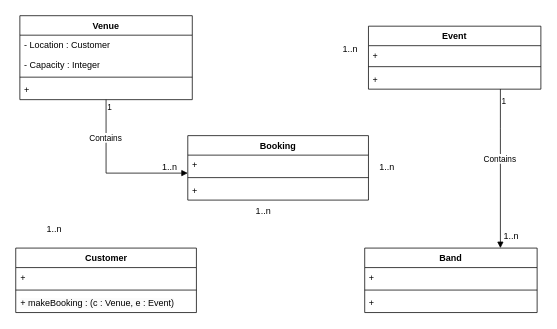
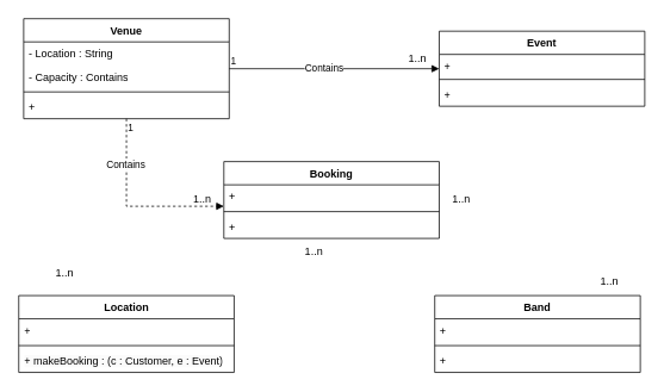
  <mxCell id="0" />
  <mxCell id="1" parent="0" />
  <mxCell id="2" value="Venue" style="swimlane;fontStyle=1;align=center;verticalAlign=top;childLayout=stackLayout;horizontal=1;startSize=26;horizontalStack=0;resizeParent=1;resizeParentMax=0;resizeLast=0;collapsible=1;marginBottom=0;whiteSpace=wrap;html=1;" parent="1" vertex="1"><mxGeometry x="26" y="20" width="230" height="112" as="geometry" /></mxCell>
- <mxCell id="3" value="- Location : Customer" style="text;strokeColor=none;fillColor=none;align=left;verticalAlign=top;spacingLeft=4;spacingRight=4;overflow=hidden;rotatable=0;points=[[0,0.5],[1,0.5]];portConstraint=eastwest;whiteSpace=wrap;html=1;" parent="2" vertex="1"><mxGeometry y="26" width="230" height="26" as="geometry" /></mxCell>
- <mxCell id="4" value="- Capacity : Integer" style="text;strokeColor=none;fillColor=none;align=left;verticalAlign=top;spacingLeft=4;spacingRight=4;overflow=hidden;rotatable=0;points=[[0,0.5],[1,0.5]];portConstraint=eastwest;whiteSpace=wrap;html=1;" parent="2" vertex="1"><mxGeometry y="52" width="230" height="26" as="geometry" /></mxCell>
+ <mxCell id="3" value="- Location : String" style="text;strokeColor=none;fillColor=none;align=left;verticalAlign=top;spacingLeft=4;spacingRight=4;overflow=hidden;rotatable=0;points=[[0,0.5],[1,0.5]];portConstraint=eastwest;whiteSpace=wrap;html=1;" parent="2" vertex="1"><mxGeometry y="26" width="230" height="26" as="geometry" /></mxCell>
+ <mxCell id="4" value="- Capacity : Contains" style="text;strokeColor=none;fillColor=none;align=left;verticalAlign=top;spacingLeft=4;spacingRight=4;overflow=hidden;rotatable=0;points=[[0,0.5],[1,0.5]];portConstraint=eastwest;whiteSpace=wrap;html=1;" parent="2" vertex="1"><mxGeometry y="52" width="230" height="26" as="geometry" /></mxCell>
  <mxCell id="5" value="" style="line;strokeWidth=1;fillColor=none;align=left;verticalAlign=middle;spacingTop=-1;spacingLeft=3;spacingRight=3;rotatable=0;labelPosition=right;points=[];portConstraint=eastwest;strokeColor=inherit;" parent="2" vertex="1"><mxGeometry y="78" width="230" height="8" as="geometry" /></mxCell>
  <mxCell id="6" value="+" style="text;strokeColor=none;fillColor=none;align=left;verticalAlign=top;spacingLeft=4;spacingRight=4;overflow=hidden;rotatable=0;points=[[0,0.5],[1,0.5]];portConstraint=eastwest;whiteSpace=wrap;html=1;" parent="2" vertex="1"><mxGeometry y="86" width="230" height="26" as="geometry" /></mxCell>
  <mxCell id="7" value="Event" style="swimlane;fontStyle=1;align=center;verticalAlign=top;childLayout=stackLayout;horizontal=1;startSize=26;horizontalStack=0;resizeParent=1;resizeParentMax=0;resizeLast=0;collapsible=1;marginBottom=0;whiteSpace=wrap;html=1;" parent="1" vertex="1"><mxGeometry x="491" y="34" width="230" height="84" as="geometry" /></mxCell>
  <mxCell id="8" value="+" style="text;strokeColor=none;fillColor=none;align=left;verticalAlign=top;spacingLeft=4;spacingRight=4;overflow=hidden;rotatable=0;points=[[0,0.5],[1,0.5]];portConstraint=eastwest;whiteSpace=wrap;html=1;" parent="7" vertex="1"><mxGeometry y="26" width="230" height="24" as="geometry" /></mxCell>
  <mxCell id="9" value="" style="line;strokeWidth=1;fillColor=none;align=left;verticalAlign=middle;spacingTop=-1;spacingLeft=3;spacingRight=3;rotatable=0;labelPosition=right;points=[];portConstraint=eastwest;strokeColor=inherit;" parent="7" vertex="1"><mxGeometry y="50" width="230" height="8" as="geometry" /></mxCell>
  <mxCell id="10" value="+" style="text;strokeColor=none;fillColor=none;align=left;verticalAlign=top;spacingLeft=4;spacingRight=4;overflow=hidden;rotatable=0;points=[[0,0.5],[1,0.5]];portConstraint=eastwest;whiteSpace=wrap;html=1;" parent="7" vertex="1"><mxGeometry y="58" width="230" height="26" as="geometry" /></mxCell>
- <mxCell id="11" value="Customer" style="swimlane;fontStyle=1;align=center;verticalAlign=top;childLayout=stackLayout;horizontal=1;startSize=26;horizontalStack=0;resizeParent=1;resizeParentMax=0;resizeLast=0;collapsible=1;marginBottom=0;whiteSpace=wrap;html=1;" parent="1" vertex="1"><mxGeometry x="20.5" y="330" width="241" height="86" as="geometry" /></mxCell>
+ <mxCell id="11" value="Location" style="swimlane;fontStyle=1;align=center;verticalAlign=top;childLayout=stackLayout;horizontal=1;startSize=26;horizontalStack=0;resizeParent=1;resizeParentMax=0;resizeLast=0;collapsible=1;marginBottom=0;whiteSpace=wrap;html=1;" parent="1" vertex="1"><mxGeometry x="20.5" y="330" width="241" height="86" as="geometry" /></mxCell>
  <mxCell id="12" value="+" style="text;strokeColor=none;fillColor=none;align=left;verticalAlign=top;spacingLeft=4;spacingRight=4;overflow=hidden;rotatable=0;points=[[0,0.5],[1,0.5]];portConstraint=eastwest;whiteSpace=wrap;html=1;" parent="11" vertex="1"><mxGeometry y="26" width="241" height="26" as="geometry" /></mxCell>
  <mxCell id="13" value="" style="line;strokeWidth=1;fillColor=none;align=left;verticalAlign=middle;spacingTop=-1;spacingLeft=3;spacingRight=3;rotatable=0;labelPosition=right;points=[];portConstraint=eastwest;strokeColor=inherit;" parent="11" vertex="1"><mxGeometry y="52" width="241" height="8" as="geometry" /></mxCell>
- <mxCell id="14" value="&lt;span style=&quot;color: rgb(0, 0, 0); font-family: Helvetica; font-size: 12px; font-style: normal; font-variant-ligatures: normal; font-variant-caps: normal; font-weight: 400; letter-spacing: normal; orphans: 2; text-align: left; text-indent: 0px; text-transform: none; widows: 2; word-spacing: 0px; -webkit-text-stroke-width: 0px; white-space: normal; background-color: rgb(251, 251, 251); text-decoration-thickness: initial; text-decoration-style: initial; text-decoration-color: initial; display: inline !important; float: none;&quot;&gt;+ makeBooking : (c : Venue, e : Event)&lt;/span&gt;" style="text;strokeColor=none;fillColor=none;align=left;verticalAlign=top;spacingLeft=4;spacingRight=4;overflow=hidden;rotatable=0;points=[[0,0.5],[1,0.5]];portConstraint=eastwest;whiteSpace=wrap;html=1;" parent="11" vertex="1"><mxGeometry y="60" width="241" height="26" as="geometry" /></mxCell>
+ <mxCell id="14" value="&lt;span style=&quot;color: rgb(0, 0, 0); font-family: Helvetica; font-size: 12px; font-style: normal; font-variant-ligatures: normal; font-variant-caps: normal; font-weight: 400; letter-spacing: normal; orphans: 2; text-align: left; text-indent: 0px; text-transform: none; widows: 2; word-spacing: 0px; -webkit-text-stroke-width: 0px; white-space: normal; background-color: rgb(251, 251, 251); text-decoration-thickness: initial; text-decoration-style: initial; text-decoration-color: initial; display: inline !important; float: none;&quot;&gt;+ makeBooking : (c : Customer, e : Event)&lt;/span&gt;" style="text;strokeColor=none;fillColor=none;align=left;verticalAlign=top;spacingLeft=4;spacingRight=4;overflow=hidden;rotatable=0;points=[[0,0.5],[1,0.5]];portConstraint=eastwest;whiteSpace=wrap;html=1;" parent="11" vertex="1"><mxGeometry y="60" width="241" height="26" as="geometry" /></mxCell>
  <mxCell id="15" value="Booking" style="swimlane;fontStyle=1;align=center;verticalAlign=top;childLayout=stackLayout;horizontal=1;startSize=26;horizontalStack=0;resizeParent=1;resizeParentMax=0;resizeLast=0;collapsible=1;marginBottom=0;whiteSpace=wrap;html=1;" parent="1" vertex="1"><mxGeometry x="250" y="180" width="241" height="86" as="geometry" /></mxCell>
  <mxCell id="16" value="+" style="text;strokeColor=none;fillColor=none;align=left;verticalAlign=top;spacingLeft=4;spacingRight=4;overflow=hidden;rotatable=0;points=[[0,0.5],[1,0.5]];portConstraint=eastwest;whiteSpace=wrap;html=1;" parent="15" vertex="1"><mxGeometry y="26" width="241" height="26" as="geometry" /></mxCell>
  <mxCell id="17" value="" style="line;strokeWidth=1;fillColor=none;align=left;verticalAlign=middle;spacingTop=-1;spacingLeft=3;spacingRight=3;rotatable=0;labelPosition=right;points=[];portConstraint=eastwest;strokeColor=inherit;" parent="15" vertex="1"><mxGeometry y="52" width="241" height="8" as="geometry" /></mxCell>
  <mxCell id="18" value="+" style="text;strokeColor=none;fillColor=none;align=left;verticalAlign=top;spacingLeft=4;spacingRight=4;overflow=hidden;rotatable=0;points=[[0,0.5],[1,0.5]];portConstraint=eastwest;whiteSpace=wrap;html=1;" parent="15" vertex="1"><mxGeometry y="60" width="241" height="26" as="geometry" /></mxCell>
  <mxCell id="19" value="Band" style="swimlane;fontStyle=1;align=center;verticalAlign=top;childLayout=stackLayout;horizontal=1;startSize=26;horizontalStack=0;resizeParent=1;resizeParentMax=0;resizeLast=0;collapsible=1;marginBottom=0;whiteSpace=wrap;html=1;" parent="1" vertex="1"><mxGeometry x="486" y="330" width="230" height="86" as="geometry" /></mxCell>
  <mxCell id="20" value="+&amp;nbsp;" style="text;strokeColor=none;fillColor=none;align=left;verticalAlign=top;spacingLeft=4;spacingRight=4;overflow=hidden;rotatable=0;points=[[0,0.5],[1,0.5]];portConstraint=eastwest;whiteSpace=wrap;html=1;" parent="19" vertex="1"><mxGeometry y="26" width="230" height="26" as="geometry" /></mxCell>
  <mxCell id="21" value="" style="line;strokeWidth=1;fillColor=none;align=left;verticalAlign=middle;spacingTop=-1;spacingLeft=3;spacingRight=3;rotatable=0;labelPosition=right;points=[];portConstraint=eastwest;strokeColor=inherit;" parent="19" vertex="1"><mxGeometry y="52" width="230" height="8" as="geometry" /></mxCell>
  <mxCell id="22" value="+" style="text;strokeColor=none;fillColor=none;align=left;verticalAlign=top;spacingLeft=4;spacingRight=4;overflow=hidden;rotatable=0;points=[[0,0.5],[1,0.5]];portConstraint=eastwest;whiteSpace=wrap;html=1;" parent="19" vertex="1"><mxGeometry y="60" width="230" height="26" as="geometry" /></mxCell>
+ <mxCell id="23" value="Contains" style="endArrow=block;endFill=1;html=1;edgeStyle=orthogonalEdgeStyle;align=left;verticalAlign=top;rounded=0;" parent="1" source="2" target="7" edge="1"><mxGeometry x="-0.296" y="13" relative="1" as="geometry"><mxPoint x="277" y="80" as="sourcePoint" /><mxPoint x="437" y="80" as="targetPoint" /><mxPoint as="offset" /></mxGeometry></mxCell>
+ <mxCell id="24" value="1" style="edgeLabel;resizable=0;html=1;align=left;verticalAlign=bottom;" parent="23" connectable="0" vertex="1"><mxGeometry x="-1" relative="1" as="geometry" /></mxCell>
  <mxCell id="25" value="1..n" style="text;strokeColor=none;align=center;fillColor=none;html=1;verticalAlign=middle;whiteSpace=wrap;rounded=0;" parent="1" vertex="1"><mxGeometry x="437" y="50" width="60" height="30" as="geometry" /></mxCell>
- <mxCell id="26" value="Contains" style="endArrow=block;endFill=1;html=1;edgeStyle=orthogonalEdgeStyle;align=left;verticalAlign=top;rounded=0;" parent="1" source="7" target="19" edge="1"><mxGeometry x="-0.25" y="-24" relative="1" as="geometry"><mxPoint x="597" y="163" as="sourcePoint" /><mxPoint x="827" y="163" as="targetPoint" /><mxPoint as="offset" /><Array as="points"><mxPoint x="667" y="170" /><mxPoint x="667" y="170" /></Array></mxGeometry></mxCell>
- <mxCell id="27" value="1" style="edgeLabel;resizable=0;html=1;align=left;verticalAlign=bottom;" parent="26" connectable="0" vertex="1"><mxGeometry x="-1" relative="1" as="geometry"><mxPoint y="24" as="offset" /></mxGeometry></mxCell>
  <mxCell id="28" value="1..n" style="text;strokeColor=none;align=center;fillColor=none;html=1;verticalAlign=middle;whiteSpace=wrap;rounded=0;" parent="1" vertex="1"><mxGeometry x="656" y="300" width="51" height="30" as="geometry" /></mxCell>
  <mxCell id="29" value="1..n" style="text;strokeColor=none;align=center;fillColor=none;html=1;verticalAlign=middle;whiteSpace=wrap;rounded=0;" parent="1" vertex="1"><mxGeometry x="491" y="208" width="50" height="30" as="geometry" /></mxCell>
  <mxCell id="30" value="1..n" style="text;strokeColor=none;align=center;fillColor=none;html=1;verticalAlign=middle;whiteSpace=wrap;rounded=0;" parent="1" vertex="1"><mxGeometry x="331" y="266" width="40" height="30" as="geometry" /></mxCell>
- <mxCell id="31" value="Contains" style="endArrow=block;endFill=1;html=1;edgeStyle=orthogonalEdgeStyle;align=left;verticalAlign=top;rounded=0;" parent="1" source="2" target="15" edge="1"><mxGeometry x="-0.633" y="-24" relative="1" as="geometry"><mxPoint x="15" y="186" as="sourcePoint" /><mxPoint x="245" y="160" as="targetPoint" /><mxPoint as="offset" /><Array as="points"><mxPoint x="141" y="230" /></Array></mxGeometry></mxCell>
+ <mxCell id="31" value="Contains" style="endArrow=block;endFill=1;html=1;edgeStyle=orthogonalEdgeStyle;align=left;verticalAlign=top;rounded=0;dashed=1;" parent="1" source="2" target="15" edge="1"><mxGeometry x="-0.633" y="-24" relative="1" as="geometry"><mxPoint x="15" y="186" as="sourcePoint" /><mxPoint x="245" y="160" as="targetPoint" /><mxPoint as="offset" /><Array as="points"><mxPoint x="141" y="230" /></Array></mxGeometry></mxCell>
  <mxCell id="32" value="1" style="edgeLabel;resizable=0;html=1;align=left;verticalAlign=bottom;" parent="31" connectable="0" vertex="1"><mxGeometry x="-1" relative="1" as="geometry"><mxPoint y="18" as="offset" /></mxGeometry></mxCell>
  <mxCell id="33" value="1..n" style="text;strokeColor=none;align=center;fillColor=none;html=1;verticalAlign=middle;whiteSpace=wrap;rounded=0;" parent="1" vertex="1"><mxGeometry x="196" y="208" width="60" height="30" as="geometry" /></mxCell>
  <mxCell id="34" value="1..n" style="text;strokeColor=none;align=center;fillColor=none;html=1;verticalAlign=middle;whiteSpace=wrap;rounded=0;" parent="1" vertex="1"><mxGeometry x="57" y="290" width="30" height="30" as="geometry" /></mxCell>
